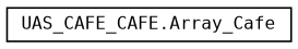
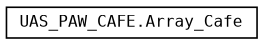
  digraph {
    rankdir=LR
    fontname="DejaVu Sans Mono"
-   n1 [color=black fillcolor=white fontname="DejaVu Sans Mono" fontsize=10 height=0.2 label="UAS_CAFE_CAFE.Array_Cafe" shape=record style=filled width=0.4]
+   n1 [color=black fillcolor=white fontname="DejaVu Sans Mono" fontsize=10 height=0.2 label="UAS_PAW_CAFE.Array_Cafe" shape=record style=filled width=0.4]
  }
